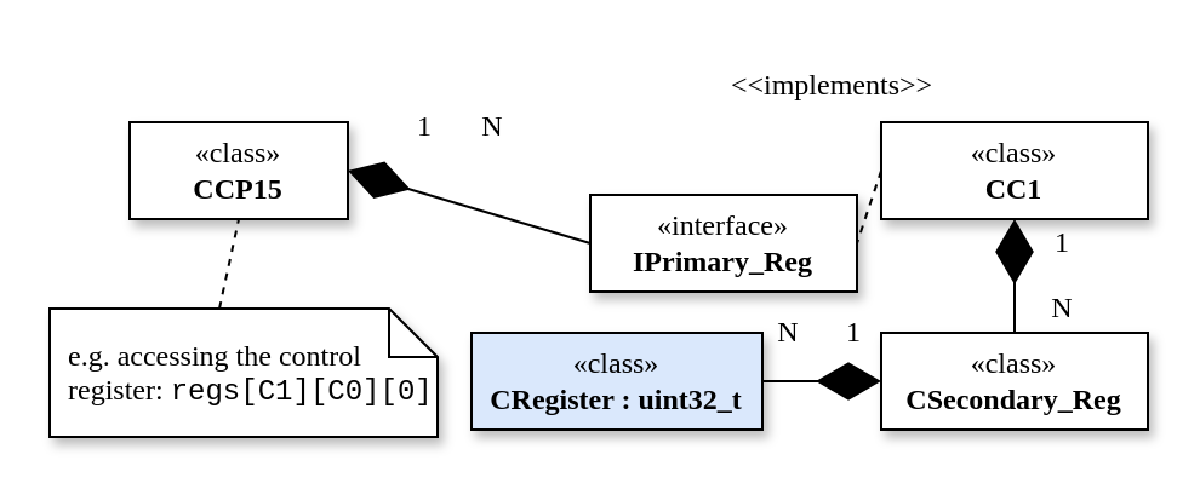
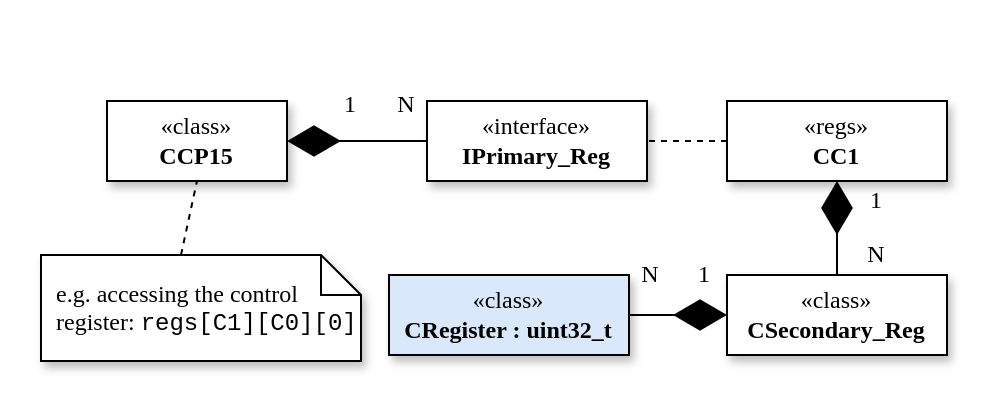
  <mxCell id="0" />
  <mxCell id="1" parent="0" />
  <mxCell id="2" value="«class»&lt;br&gt;&lt;b&gt;CCP15&lt;/b&gt;" style="html=1;whiteSpace=wrap;fontFamily=Computer Modern;shadow=1;" vertex="1" parent="1"><mxGeometry x="53" y="50" width="90" height="40" as="geometry" /></mxCell>
- <mxCell id="3" value="«interface»&lt;br&gt;&lt;b&gt;IPrimary_Reg&lt;/b&gt;" style="html=1;whiteSpace=wrap;fontFamily=Computer Modern;shadow=1;" vertex="1" parent="1"><mxGeometry x="243" y="80" width="110" height="40" as="geometry" /></mxCell>
- <mxCell id="4" value="«class»&lt;br&gt;&lt;b&gt;CC1&lt;/b&gt;" style="html=1;whiteSpace=wrap;fontFamily=Computer Modern;shadow=1;" vertex="1" parent="1"><mxGeometry x="363" y="50" width="110" height="40" as="geometry" /></mxCell>
- <mxCell id="5" value="&amp;lt;&amp;lt;implements&amp;gt;&amp;gt;" style="text;html=1;strokeColor=none;fillColor=none;align=center;verticalAlign=middle;whiteSpace=wrap;rounded=0;fontFamily=Computer Modern;" vertex="1" parent="1"><mxGeometry x="313" y="20" width="60" height="30" as="geometry" /></mxCell>
+ <mxCell id="3" value="«interface»&lt;br&gt;&lt;b&gt;IPrimary_Reg&lt;/b&gt;" style="html=1;whiteSpace=wrap;fontFamily=Computer Modern;shadow=1;" vertex="1" parent="1"><mxGeometry x="213" y="50" width="110" height="40" as="geometry" /></mxCell>
+ <mxCell id="4" value="«regs»&lt;br&gt;&lt;b&gt;CC1&lt;/b&gt;" style="html=1;whiteSpace=wrap;fontFamily=Computer Modern;shadow=1;" vertex="1" parent="1"><mxGeometry x="363" y="50" width="110" height="40" as="geometry" /></mxCell>
  <mxCell id="6" value="1" style="text;html=1;strokeColor=none;fillColor=none;align=center;verticalAlign=middle;whiteSpace=wrap;rounded=0;fontFamily=Computer Modern;" vertex="1" parent="1"><mxGeometry x="170" y="42" width="10" height="20" as="geometry" /></mxCell>
  <mxCell id="7" value="N" style="text;html=1;strokeColor=none;fillColor=none;align=center;verticalAlign=middle;whiteSpace=wrap;rounded=0;fontFamily=Computer Modern;" vertex="1" parent="1"><mxGeometry x="198" y="42" width="10" height="20" as="geometry" /></mxCell>
  <mxCell id="8" value="«class»&lt;br&gt;&lt;b&gt;CSecondary_Reg&lt;/b&gt;" style="html=1;whiteSpace=wrap;fontFamily=Computer Modern;shadow=1;" vertex="1" parent="1"><mxGeometry x="363" y="137" width="110" height="40" as="geometry" /></mxCell>
  <mxCell id="9" value="«class»&lt;br&gt;&lt;b&gt;CRegister : uint32_t&lt;/b&gt;" style="html=1;whiteSpace=wrap;fontFamily=Computer Modern;shadow=1;fillColor=#dae8fc;" vertex="1" parent="1"><mxGeometry x="194" y="137" width="120" height="40" as="geometry" /></mxCell>
  <mxCell id="10" value="" style="endArrow=none;dashed=1;endFill=0;endSize=12;html=1;rounded=0;entryX=1;entryY=0.5;entryDx=0;entryDy=0;exitX=0;exitY=0.5;exitDx=0;exitDy=0;fontFamily=Computer Modern;" edge="1" parent="1" source="4" target="3"><mxGeometry width="160" relative="1" as="geometry"><mxPoint x="238" y="233" as="sourcePoint" /><mxPoint x="238" y="190" as="targetPoint" /></mxGeometry></mxCell>
  <mxCell id="11" value="N" style="text;html=1;strokeColor=none;fillColor=none;align=center;verticalAlign=middle;whiteSpace=wrap;rounded=0;fontFamily=Computer Modern;" vertex="1" parent="1"><mxGeometry x="433" y="117" width="10" height="20" as="geometry" /></mxCell>
  <mxCell id="12" value="N" style="text;html=1;strokeColor=none;fillColor=none;align=center;verticalAlign=middle;whiteSpace=wrap;rounded=0;fontFamily=Computer Modern;" vertex="1" parent="1"><mxGeometry x="320" y="127" width="10" height="20" as="geometry" /></mxCell>
  <mxCell id="13" value="1" style="text;html=1;strokeColor=none;fillColor=none;align=center;verticalAlign=middle;whiteSpace=wrap;rounded=0;fontFamily=Computer Modern;" vertex="1" parent="1"><mxGeometry x="433" y="90" width="10" height="20" as="geometry" /></mxCell>
  <mxCell id="14" value="1" style="text;html=1;strokeColor=none;fillColor=none;align=center;verticalAlign=middle;whiteSpace=wrap;rounded=0;fontFamily=Computer Modern;" vertex="1" parent="1"><mxGeometry x="347" y="127" width="10" height="20" as="geometry" /></mxCell>
  <mxCell id="15" value="" style="endArrow=diamondThin;endFill=1;endSize=24;html=1;rounded=0;entryX=1;entryY=0.5;entryDx=0;entryDy=0;exitX=0;exitY=0.5;exitDx=0;exitDy=0;" edge="1" parent="1" source="3" target="2"><mxGeometry width="160" relative="1" as="geometry"><mxPoint x="73" y="190" as="sourcePoint" /><mxPoint x="233" y="190" as="targetPoint" /></mxGeometry></mxCell>
  <mxCell id="16" value="" style="endArrow=diamondThin;endFill=1;endSize=24;html=1;rounded=0;entryX=0.5;entryY=1;entryDx=0;entryDy=0;exitX=0.5;exitY=0;exitDx=0;exitDy=0;" edge="1" parent="1" source="8" target="4"><mxGeometry width="160" relative="1" as="geometry"><mxPoint x="223" y="80" as="sourcePoint" /><mxPoint x="173" y="80" as="targetPoint" /></mxGeometry></mxCell>
  <mxCell id="17" value="" style="endArrow=diamondThin;endFill=1;endSize=24;html=1;rounded=0;entryX=0;entryY=0.5;entryDx=0;entryDy=0;exitX=1;exitY=0.5;exitDx=0;exitDy=0;" edge="1" parent="1" source="9" target="8"><mxGeometry width="160" relative="1" as="geometry"><mxPoint x="428" y="147" as="sourcePoint" /><mxPoint x="428" y="97" as="targetPoint" /></mxGeometry></mxCell>
  <mxCell id="18" value="&amp;nbsp; e.g. accessing the control &lt;br&gt;&amp;nbsp; register: &lt;font face=&quot;Courier New&quot;&gt;regs[C1][C0][0]&lt;/font&gt;" style="shape=note;size=20;whiteSpace=wrap;html=1;fontFamily=Computer Modern;shadow=1;align=left;" vertex="1" parent="1"><mxGeometry x="20" y="127" width="160" height="53" as="geometry" /></mxCell>
  <mxCell id="19" value="" style="endArrow=none;dashed=1;html=1;rounded=0;entryX=0.5;entryY=1;entryDx=0;entryDy=0;exitX=0;exitY=0;exitDx=70;exitDy=0;exitPerimeter=0;" edge="1" parent="1" source="18" target="2"><mxGeometry width="50" height="50" relative="1" as="geometry"><mxPoint x="-127" y="160" as="sourcePoint" /><mxPoint y="110" as="targetPoint" x="-77" /></mxGeometry></mxCell>
